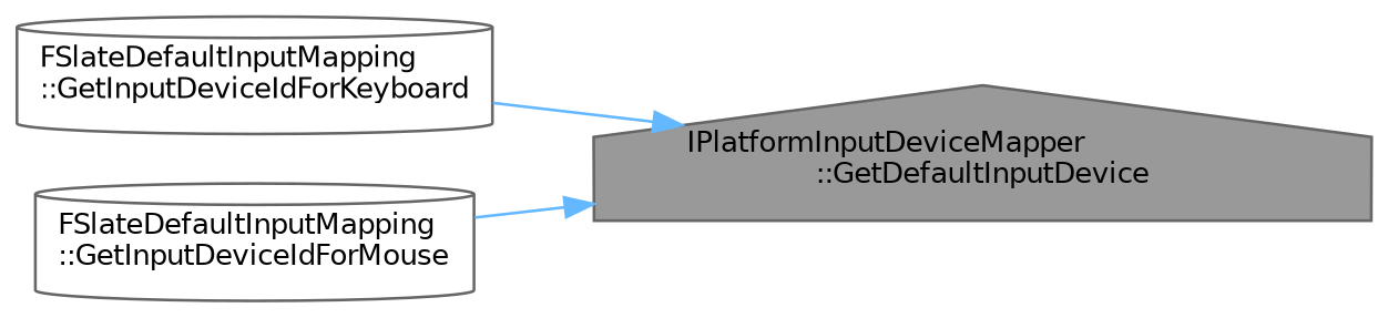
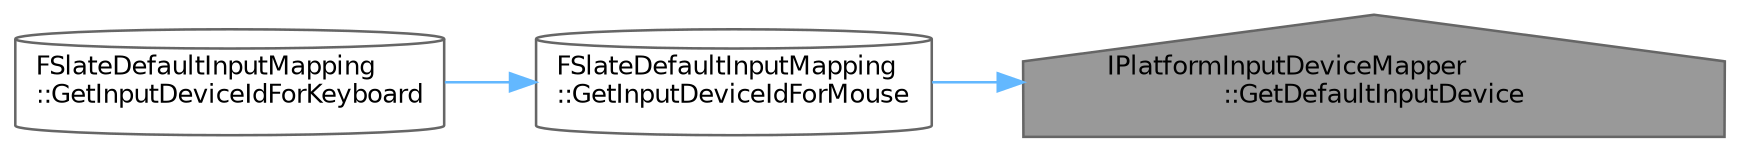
  digraph {
    rankdir=RL
    node [color=grey40 fillcolor=white fontname=Helvetica fontsize=10 shape=cylinder style=filled]
    edge [color=steelblue1 dir=back fontname=Helvetica fontsize=10 labelfontname=Helvetica labelfontsize=10 style=solid]
    n1 [color=gray40 fillcolor=grey60 fontcolor=black height=0.2 label="IPlatformInputDeviceMapper\l::GetDefaultInputDevice" shape=house width=0.4]
    n2 [height=0.2 label="FSlateDefaultInputMapping\l::GetInputDeviceIdForKeyboard" width=0.4]
    n3 [height=0.2 label="FSlateDefaultInputMapping\l::GetInputDeviceIdForMouse" width=0.4]
-   n1 -> n2
+   n3 -> n2
    n1 -> n3
  }
